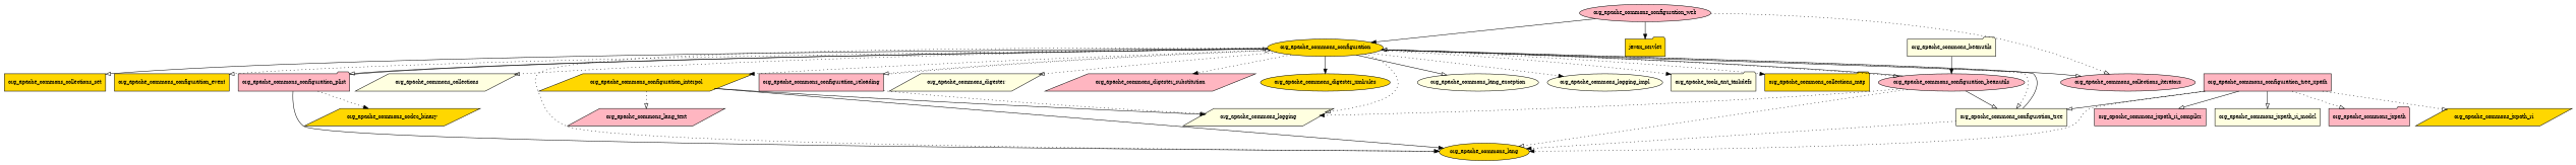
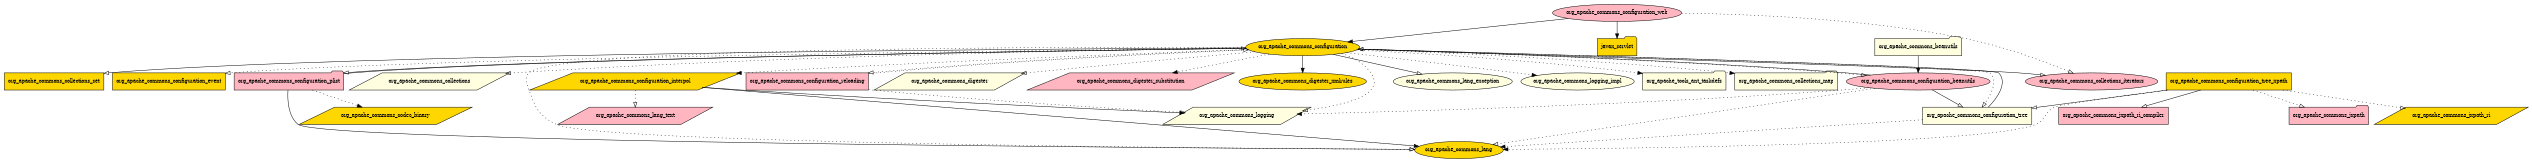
  digraph {
    node [fillcolor=lightyellow fontsize=10.0 shape=ellipse style=filled]
    edge [arrowhead=onormal style=dotted]
    org_apache_commons_configuration [fillcolor=gold]
    org_apache_commons_collections [shape=parallelogram]
    org_apache_commons_collections_iterators [fillcolor=lightpink]
-   org_apache_commons_collections_map [fillcolor=gold shape=folder]
+   org_apache_commons_collections_map [shape=folder]
    org_apache_commons_collections_set [fillcolor=gold shape=box]
    org_apache_commons_configuration_beanutils [fillcolor=lightpink]
    org_apache_commons_configuration_event [fillcolor=gold shape=box]
    org_apache_commons_configuration_interpol [fillcolor=gold shape=parallelogram]
    org_apache_commons_configuration_plist [fillcolor=lightpink shape=folder]
    org_apache_commons_configuration_reloading [fillcolor=lightpink shape=box]
    org_apache_commons_configuration_tree [shape=box]
    org_apache_commons_digester [shape=parallelogram]
    org_apache_commons_digester_substitution [fillcolor=lightpink shape=parallelogram]
    org_apache_commons_digester_xmlrules [fillcolor=gold]
    org_apache_commons_lang [fillcolor=gold]
    org_apache_commons_lang_exception
    org_apache_commons_logging [shape=parallelogram]
    org_apache_commons_logging_impl
    org_apache_tools_ant_taskdefs [shape=folder]
    org_apache_commons_lang_text [fillcolor=lightpink shape=parallelogram]
    org_apache_commons_codec_binary [fillcolor=gold shape=parallelogram]
    org_apache_commons_beanutils [shape=folder]
-   org_apache_commons_configuration_tree_xpath [fillcolor=lightpink shape=box]
+   org_apache_commons_configuration_tree_xpath [fillcolor=gold shape=box]
    org_apache_commons_jxpath [fillcolor=lightpink shape=folder]
    org_apache_commons_jxpath_ri [fillcolor=gold shape=parallelogram]
    org_apache_commons_jxpath_ri_compiler [fillcolor=lightpink shape=box]
-   org_apache_commons_jxpath_ri_model [shape=box]
    org_apache_commons_configuration_web [fillcolor=lightpink]
    javax_servlet [fillcolor=gold shape=folder]
    org_apache_commons_configuration -> org_apache_commons_collections
    org_apache_commons_configuration -> org_apache_commons_collections_iterators [style=solid]
    org_apache_commons_configuration -> org_apache_commons_collections_map [arrowhead=normal]
    org_apache_commons_configuration -> org_apache_commons_collections_set [style=solid]
    org_apache_commons_configuration -> org_apache_commons_configuration_beanutils
    org_apache_commons_configuration -> org_apache_commons_configuration_event
    org_apache_commons_configuration -> org_apache_commons_configuration_interpol [arrowhead=normal]
    org_apache_commons_configuration -> org_apache_commons_configuration_plist [style=solid]
    org_apache_commons_configuration -> org_apache_commons_configuration_reloading
    org_apache_commons_configuration -> org_apache_commons_configuration_tree
    org_apache_commons_configuration -> org_apache_commons_digester
    org_apache_commons_configuration -> org_apache_commons_digester_substitution [arrowhead=normal]
    org_apache_commons_configuration -> org_apache_commons_digester_xmlrules [arrowhead=normal style=solid]
    org_apache_commons_configuration -> org_apache_commons_lang
    org_apache_commons_configuration -> org_apache_commons_lang_exception [style=solid]
    org_apache_commons_configuration -> org_apache_commons_logging
    org_apache_commons_configuration -> org_apache_commons_logging_impl [arrowhead=normal]
    org_apache_commons_configuration -> org_apache_tools_ant_taskdefs [arrowhead=normal]
    org_apache_commons_configuration_beanutils -> org_apache_commons_configuration [style=solid]
    org_apache_commons_configuration_beanutils -> org_apache_commons_configuration_tree [style=solid]
    org_apache_commons_configuration_beanutils -> org_apache_commons_lang
    org_apache_commons_configuration_beanutils -> org_apache_commons_logging [arrowhead=normal]
    org_apache_commons_configuration_interpol -> org_apache_commons_lang [arrowhead=normal style=solid]
    org_apache_commons_configuration_interpol -> org_apache_commons_logging [arrowhead=normal style=solid]
    org_apache_commons_configuration_interpol -> org_apache_commons_lang_text
    org_apache_commons_configuration_plist -> org_apache_commons_configuration [style=solid]
-   org_apache_commons_configuration_plist -> org_apache_commons_lang [arrowhead=normal style=solid]
+   org_apache_commons_configuration_plist -> org_apache_commons_lang [style=solid]
    org_apache_commons_configuration_plist -> org_apache_commons_codec_binary [arrowhead=normal]
    org_apache_commons_configuration_reloading -> org_apache_commons_configuration
    org_apache_commons_configuration_reloading -> org_apache_commons_logging
    org_apache_commons_configuration_tree -> org_apache_commons_configuration [style=solid]
    org_apache_commons_configuration_tree -> org_apache_commons_lang [arrowhead=normal]
    org_apache_commons_beanutils -> org_apache_commons_configuration_beanutils [arrowhead=normal style=solid]
    org_apache_commons_configuration_tree_xpath -> org_apache_commons_configuration_tree [style=solid]
    org_apache_commons_configuration_tree_xpath -> org_apache_commons_lang [arrowhead=normal]
    org_apache_commons_configuration_tree_xpath -> org_apache_commons_jxpath
    org_apache_commons_configuration_tree_xpath -> org_apache_commons_jxpath_ri
    org_apache_commons_configuration_tree_xpath -> org_apache_commons_jxpath_ri_compiler [style=solid]
-   org_apache_commons_configuration_tree_xpath -> org_apache_commons_jxpath_ri_model [style=solid]
    org_apache_commons_configuration_web -> org_apache_commons_configuration [arrowhead=normal style=solid]
    org_apache_commons_configuration_web -> org_apache_commons_collections_iterators
    org_apache_commons_configuration_web -> javax_servlet [arrowhead=normal style=solid]
  }
